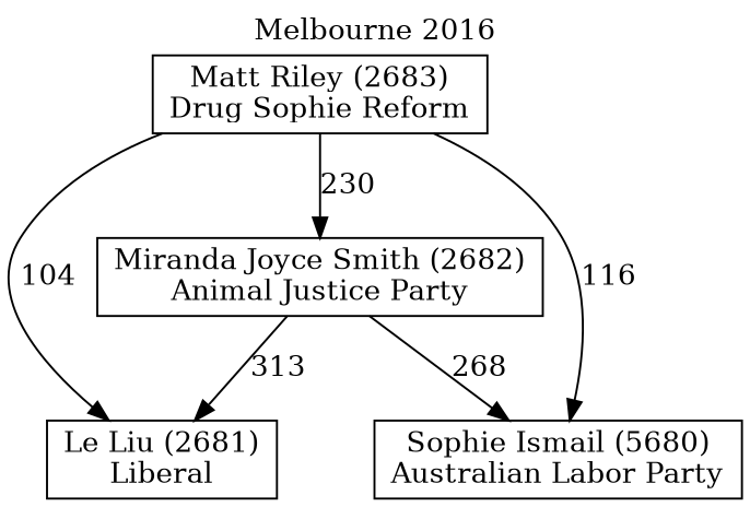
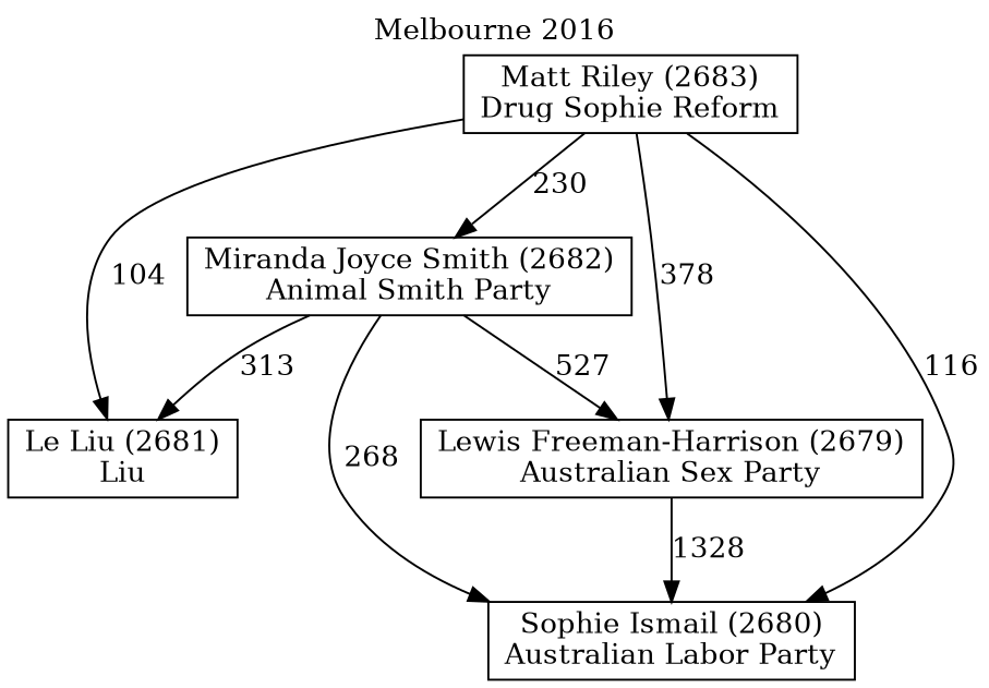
  digraph {
    label="Melbourne 2016"
    labelloc=t
    mclimit=10
    node [shape=box]
-   n1 [label="Le Liu (2681)\nLiberal"]
-   n2 [label="Sophie Ismail (5680)\nAustralian Labor Party"]
-   n4 [label="Miranda Joyce Smith (2682)\nAnimal Justice Party"]
+   n1 [label="Le Liu (2681)\nLiu"]
+   n2 [label="Sophie Ismail (2680)\nAustralian Labor Party"]
+   n3 [label="Lewis Freeman-Harrison (2679)\nAustralian Sex Party"]
+   n4 [label="Miranda Joyce Smith (2682)\nAnimal Smith Party"]
    n5 [label="Matt Riley (2683)\nDrug Sophie Reform"]
+   n3 -> n2 [label=1328]
    n4 -> n1 [label=313]
    n4 -> n2 [label=268]
+   n4 -> n3 [label=527]
    n5 -> n1 [label=104]
    n5 -> n2 [label=116]
+   n5 -> n3 [label=378]
    n5 -> n4 [label=230]
  }
